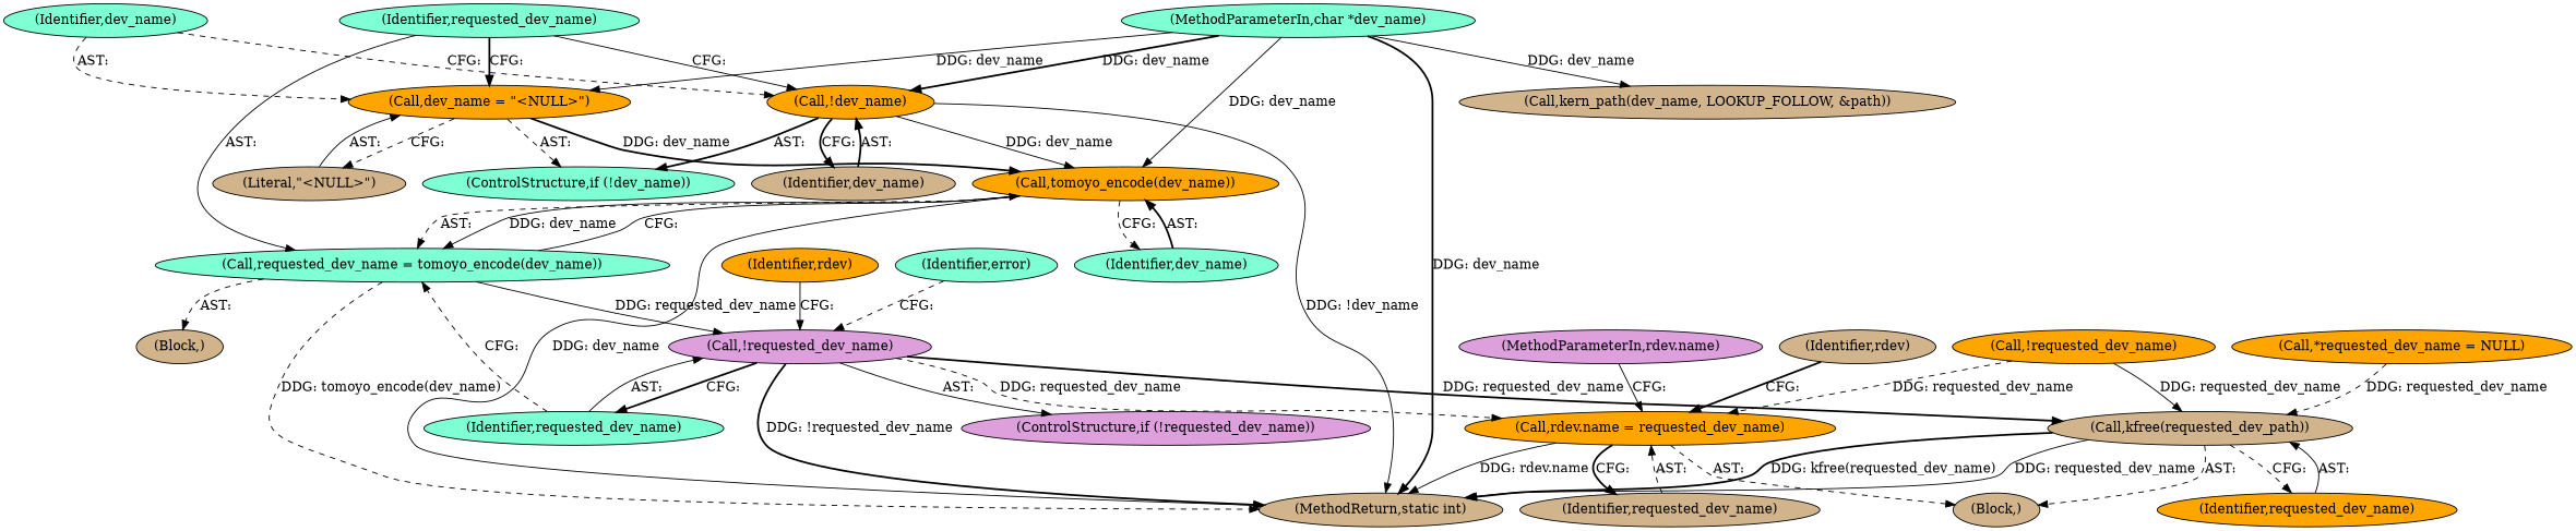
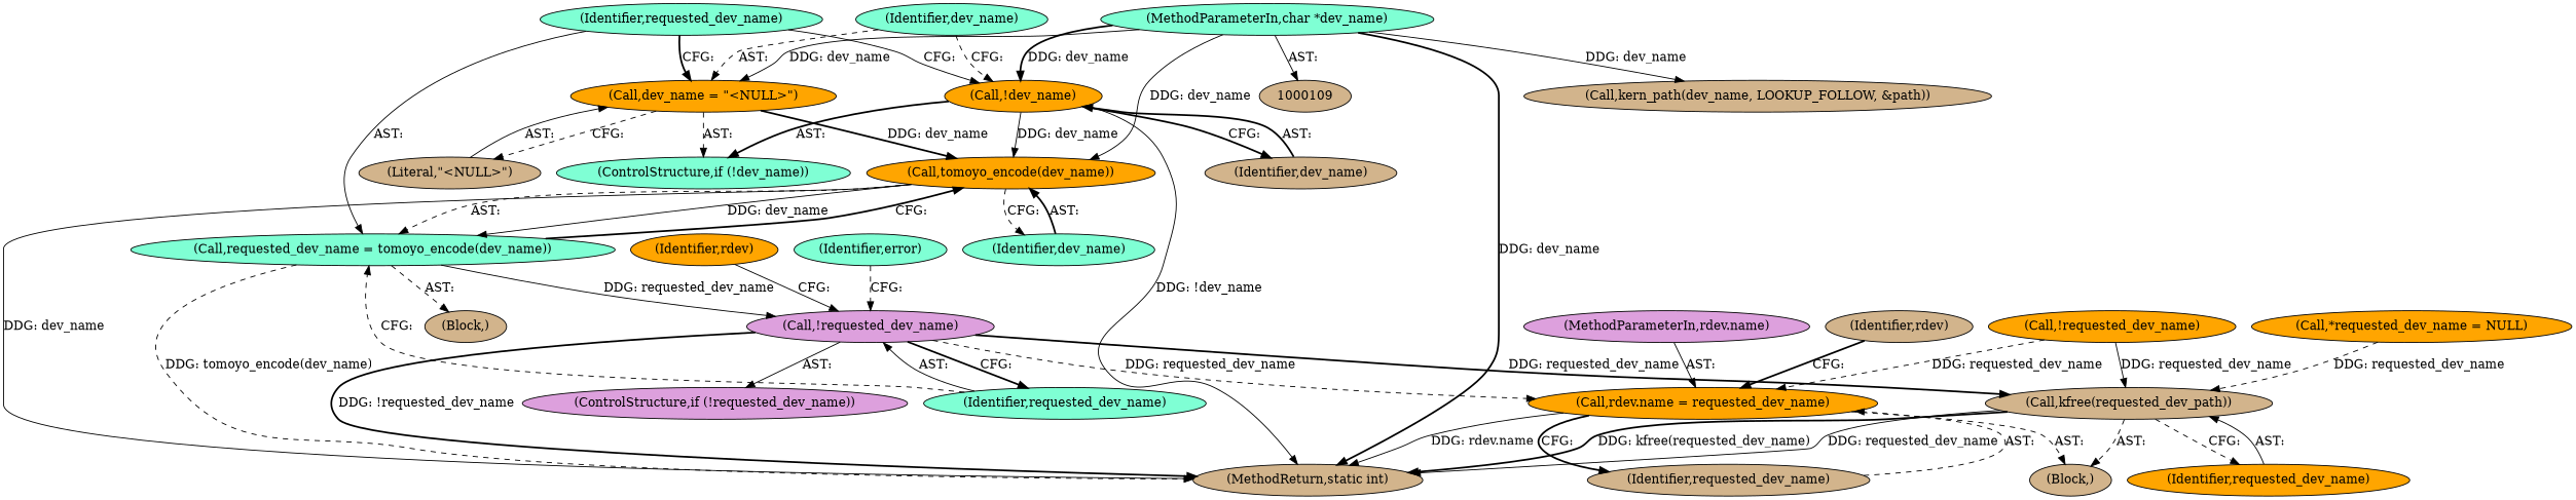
  digraph {
    node [fillcolor=tan style=filled]
    edge [style=solid]
    n1 [fillcolor=orange label="(Call,tomoyo_encode(dev_name))"]
    n2 [fillcolor=aquamarine label="(Call,requested_dev_name = tomoyo_encode(dev_name))"]
    n3 [label="(MethodReturn,static int)"]
    n4 [fillcolor=aquamarine label="(Identifier,dev_name)"]
    n5 [fillcolor=plum label="(Call,!requested_dev_name)"]
    n6 [label="(Block,)"]
    n7 [fillcolor=orange label="(Call,!dev_name)"]
    n8 [fillcolor=aquamarine label="(ControlStructure,if (!dev_name))"]
    n9 [label="(Identifier,dev_name)"]
    n10 [fillcolor=aquamarine label="(MethodParameterIn,char *dev_name)"]
    n11 [fillcolor=orange label="(Call,dev_name = \"<NULL>\")"]
    n12 [label="(Call,kern_path(dev_name, LOOKUP_FOLLOW, &path))"]
+   1000109
    n14 [label="(Literal,\"<NULL>\")"]
    n15 [fillcolor=orange label="(Call,rdev.name = requested_dev_name)"]
    n16 [label="(Call,kfree(requested_dev_path))"]
    n17 [fillcolor=plum label="(ControlStructure,if (!requested_dev_name))"]
    n18 [fillcolor=aquamarine label="(Identifier,requested_dev_name)"]
    n19 [label="(Identifier,requested_dev_name)"]
    n20 [label="(Block,)"]
    n21 [fillcolor=orange label="(Identifier,requested_dev_name)"]
    n22 [fillcolor=aquamarine label="(Identifier,dev_name)"]
    n23 [fillcolor=orange label="(Identifier,rdev)"]
    n24 [fillcolor=aquamarine label="(Identifier,requested_dev_name)"]
    n25 [fillcolor=plum label="(MethodParameterIn,rdev.name)"]
    n26 [label="(Identifier,rdev)"]
    n27 [fillcolor=aquamarine label="(Identifier,error)"]
    n28 [fillcolor=orange label="(Call,!requested_dev_name)"]
    n29 [fillcolor=orange label="(Call,*requested_dev_name = NULL)"]
    n1 -> n2 [label="AST: " style=dashed]
    n1 -> n2 [label="DDG: dev_name"]
    n1 -> n3 [label="DDG: dev_name"]
    n1 -> n4 [label="CFG: " style=dashed]
-   n2 -> n1 [label="CFG: "]
+   n2 -> n1 [label="CFG: " style=bold]
    n2 -> n3 [label="DDG: tomoyo_encode(dev_name)" style=dashed]
    n2 -> n5 [label="DDG: requested_dev_name"]
    n2 -> n6 [label="AST: " style=dashed]
    n4 -> n1 [label="AST: " style=bold]
    n5 -> n3 [label="DDG: !requested_dev_name" style=bold]
    n5 -> n15 [label="DDG: requested_dev_name" style=dashed]
    n5 -> n16 [label="DDG: requested_dev_name" style=bold]
    n5 -> n17 [label="AST: "]
    n5 -> n18 [label="CFG: " style=bold]
    n7 -> n1 [label="DDG: dev_name"]
    n7 -> n3 [label="DDG: !dev_name"]
    n7 -> n8 [label="AST: " style=bold]
    n7 -> n9 [label="CFG: " style=bold]
    n9 -> n7 [label="AST: " style=bold]
    n10 -> n1 [label="DDG: dev_name"]
    n10 -> n3 [label="DDG: dev_name" style=bold]
    n10 -> n7 [label="DDG: dev_name" style=bold]
    n10 -> n11 [label="DDG: dev_name"]
    n10 -> n12 [label="DDG: dev_name"]
+   n10 -> 1000109 [label="AST: "]
    n11 -> n1 [label="DDG: dev_name" style=bold]
    n11 -> n8 [label="AST: " style=dashed]
    n11 -> n14 [label="CFG: " style=dashed]
    n14 -> n11 [label="AST: "]
    n15 -> n3 [label="DDG: rdev.name"]
    n15 -> n19 [label="CFG: " style=bold]
    n15 -> n20 [label="AST: " style=dashed]
    n16 -> n3 [label="DDG: kfree(requested_dev_name)" style=bold]
    n16 -> n3 [label="DDG: requested_dev_name"]
    n16 -> n20 [label="AST: " style=dashed]
    n16 -> n21 [label="CFG: " style=dashed]
    n18 -> n2 [label="CFG: " style=dashed]
    n18 -> n5 [label="AST: "]
    n19 -> n15 [label="AST: " style=dashed]
    n21 -> n16 [label="AST: "]
    n22 -> n7 [label="CFG: " style=dashed]
    n22 -> n11 [label="AST: " style=dashed]
    n23 -> n5 [label="CFG: "]
    n24 -> n2 [label="AST: "]
    n24 -> n7 [label="CFG: "]
    n24 -> n11 [label="CFG: " style=bold]
-   n25 -> n15 [label="CFG: "]
+   n25 -> n15 [label="AST: "]
    n26 -> n15 [label="CFG: " style=bold]
    n27 -> n5 [label="CFG: " style=dashed]
    n28 -> n15 [label="DDG: requested_dev_name" style=dashed]
    n28 -> n16 [label="DDG: requested_dev_name"]
    n29 -> n16 [label="DDG: requested_dev_name" style=dashed]
  }
